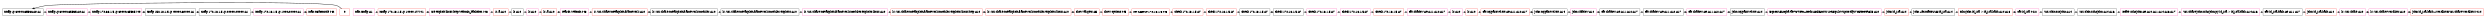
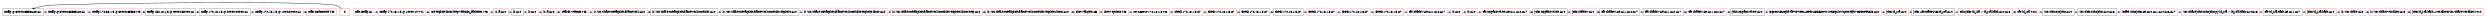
  digraph {
    rankdir=TB
    node [color=deeppink shape=box]
    edge [constraint=false style=solid]
    n1 [color=black label="nmap -p 60000-65536 A0 A1 "]
    n2 [label="nmap -p 60000-65535 A0 A1 "]
    n3 [label="nmap 172.68.1.5 -p 60000-65535 M0"]
    n4 [color=black label="nmap 152.18.1.5 -p 40000-60000 A1"]
    n5 [color=black label="nmap 172.18.1.5 -p 20000-40000 A1 "]
    n6 [label="nmap 172.18.1.5 -p 1000-20000 A1 "]
    n7 [color=red label="man msfconsole M2 "]
    n8 [label="man nmap A1 "]
    n9 [color=red label="nmap 172.18.1.5 -p 10000 -sV M1 "]
    n10 [label="use exploit/linux/http/webmin_backdoor M8 "]
    n11 [color=red label="ls -a A10 "]
    n12 [color=black label="ls A10 "]
    n13 [label="ls A10 "]
    n14 [color=red label="ls -a A10 "]
    n15 [label="search webmin M3 "]
    n16 [color=red label="ls /usr/share/metasploit-framework A10 "]
    n17 [color=black label="ls /usr/share/metasploit-framework/modules A10 "]
    n18 [color=black label="ls /usr/share/metasploit-framework/modules/exploits A10 "]
    n19 [label="ls /usr/share/metasploit-framework/modules/exploits/linux A10 "]
    n20 [color=red label="ls /usr/share/metasploit-framework/modules/exploits/linux/http A10 "]
    n21 [color=red label="ls /usr/share/metasploit-framework/modules/exploits/linux A10 "]
    n22 [color=red label="show targets A5 "]
    n23 [color=red label="show options M5 "]
    n24 [color=red label="set LHOST 172.18.1.5 M6 "]
    n25 [color=red label="check 172.18.1.5 A7 "]
    n26 [color=red label="check 172.18.1.5 A7 "]
    n27 [color=black label="check 172.18.1.5 A7 "]
    n28 [color=black label="check 172.18.1.5 A7 "]
    n29 [label="check 172.18.1.5 A7 "]
    n30 [label="check 172.18.1.5 A7 "]
    n31 [color=red label="check 172.18.1.5 A7 "]
    n32 [label="cat shadow A9 A11 A12 A17 "]
    n33 [label="ls A10 "]
    n34 [color=red label="ls A10 "]
    n35 [color=red label="cat mypasswd.txt A9 A11 A12 A17 "]
    n36 [color=black label="john mypasswd.txt A14 "]
    n37 [label="john shadow A14 "]
    n38 [color=black label="cat shadow A9 A11 A12 A17 "]
    n39 [color=black label="cat shadow A9 A11 A12 A17 "]
    n40 [label="cat shadow A9 A11 A12 A17 "]
    n41 [color=black label="john mypasswd.txt A14 "]
    n42 [label="Bq2CuS5LcqbfVfl9737XeC+DNls/AmkLmYU/1NLKp1hWSpx0/dfJu725tDOtR6zB A10 "]
    n43 [color=red label="john id_rsa A14 "]
    n44 [color=black label="john --format=SSH id_rsa A14 "]
    n45 [color=red label="ssh2john id_rsa > id_rsa.hash A14 A16 "]
    n46 [label="cat id_rsa M12 "]
    n47 [color=black label="/usr/sbin/ss2john A14 "]
    n48 [color=black label="/usr/sbin/ssh2john A14 A16 "]
    n49 [label="locate ssh2john A9 A10 A11 A14 A16 A17 "]
    n50 [label="/usr/share/john/ssh2john.py id_rsa > id_rsa.hash A14 A16 "]
    n51 [color=black label="cat id_rsa.hash A9 A11 A17 "]
    n52 [color=red label="john id_rsa.hash A14 "]
    n53 [label="ls /usr/share A10 "]
    n54 [label="ls /usr/share/wordlists A10 "]
    n55 [color=red label="john id_rsa.hash --wordlist=/usr/share/wordlists M14 "]
    0 [color=red]
    n1 -> n2
    n2 -> n3
    n3 -> n4 [style=bold]
    n4 -> n5 [style=bold]
    n5 -> n6 [style=dashed]
    n6 -> n7 [style=bold]
    n8 -> n9
    n9 -> n10 [style=bold]
    n10 -> n11
    n11 -> n12
    n12 -> n13
    n13 -> n14
    n14 -> n15 [style=bold]
    n15 -> n16
    n16 -> n17 [style=bold]
    n17 -> n18
    n18 -> n19
    n19 -> n20 [style=dashed]
    n20 -> n21 [style=bold]
    n21 -> n22 [style=bold]
    n22 -> n23 [style=dashed]
    n23 -> n24 [style=dashed]
    n24 -> n25 [style=dashed]
    n25 -> n26
    n26 -> n27
    n27 -> n28 [style=bold]
    n28 -> n29
    n29 -> n30 [style=dashed]
    n30 -> n31 [style=dashed]
    n31 -> n32 [style=dashed]
    n32 -> n33
    n33 -> n34
    n34 -> n35
    n35 -> n36 [style=bold]
    n36 -> n37 [style=dashed]
    n37 -> n38 [style=bold]
    n38 -> n39 [style=dashed]
    n39 -> n40 [style=bold]
    n40 -> n41 [style=bold]
    n41 -> n42 [style=dashed]
    n42 -> n43
    n43 -> n44 [style=dashed]
    n44 -> n45
    n45 -> n46 [style=bold]
    n46 -> n47 [style=dashed]
    n47 -> n48 [style=dashed]
    n48 -> n49
    n49 -> n50 [style=dashed]
-   n50 -> n51 [style=dashed]
+   n51 -> n50 [style=dashed]
    n51 -> n52
    n52 -> n53
    n53 -> n54 [style=bold]
    n54 -> n55 [style=bold]
    0 -> n1 [style=bold]
  }
